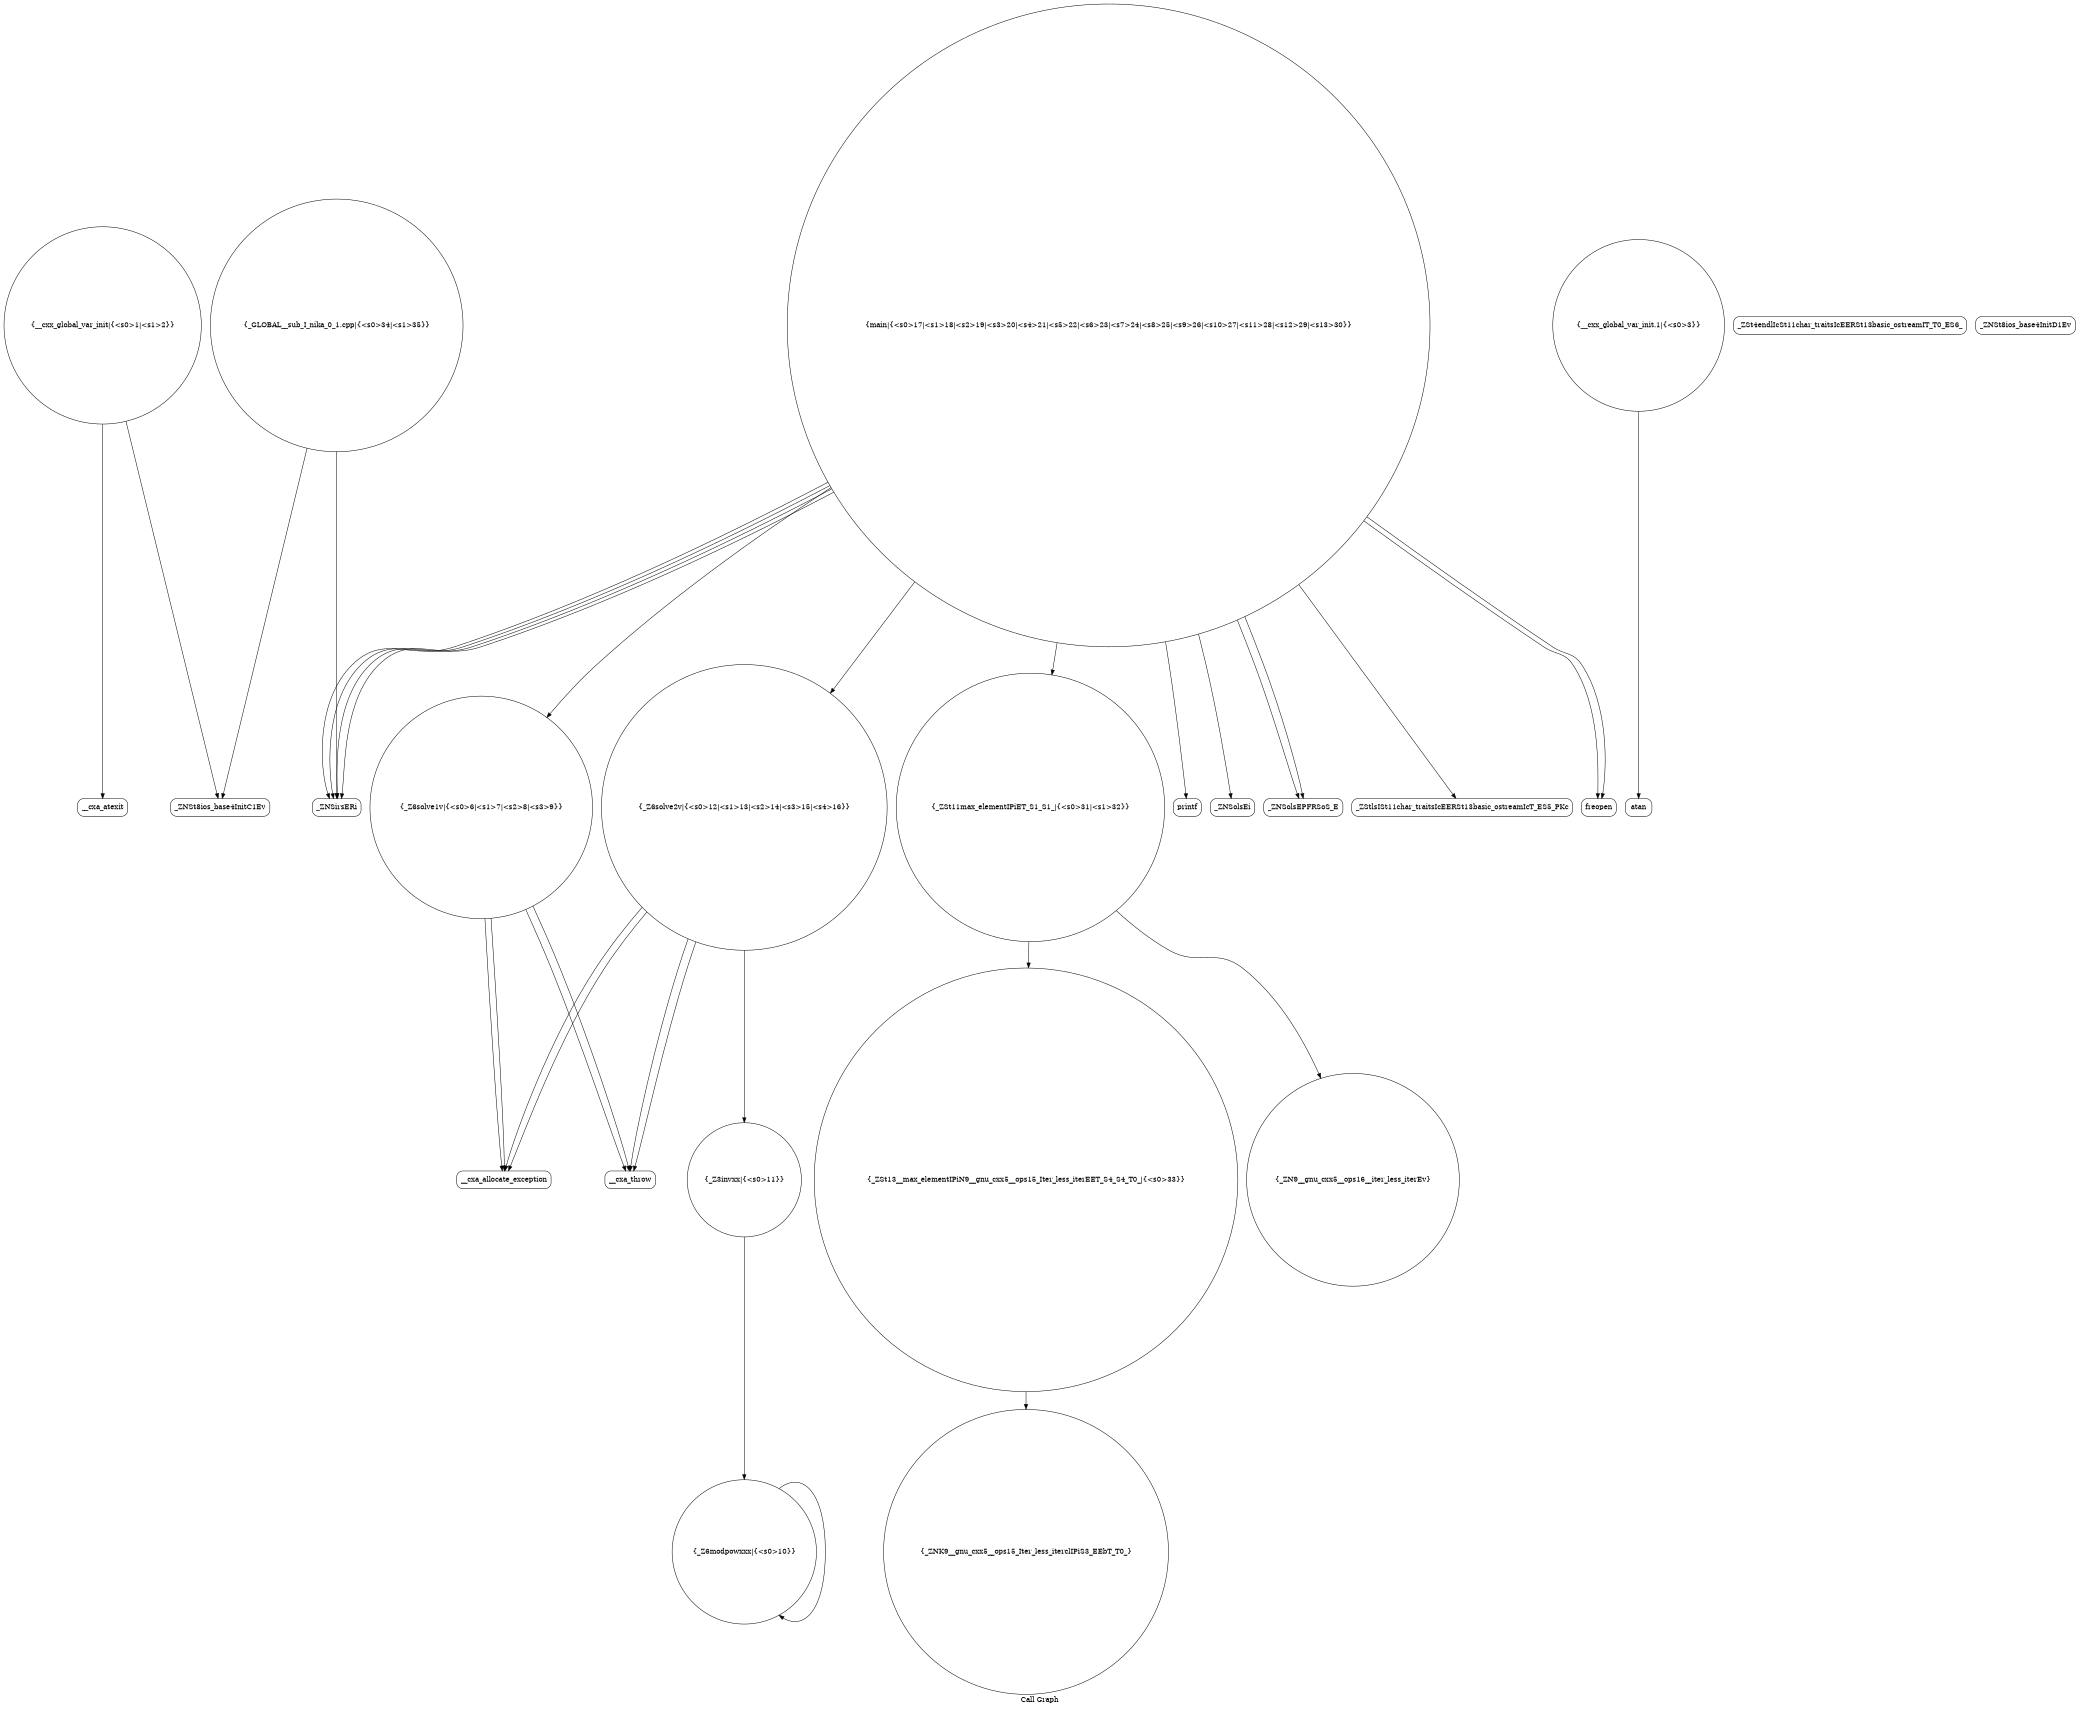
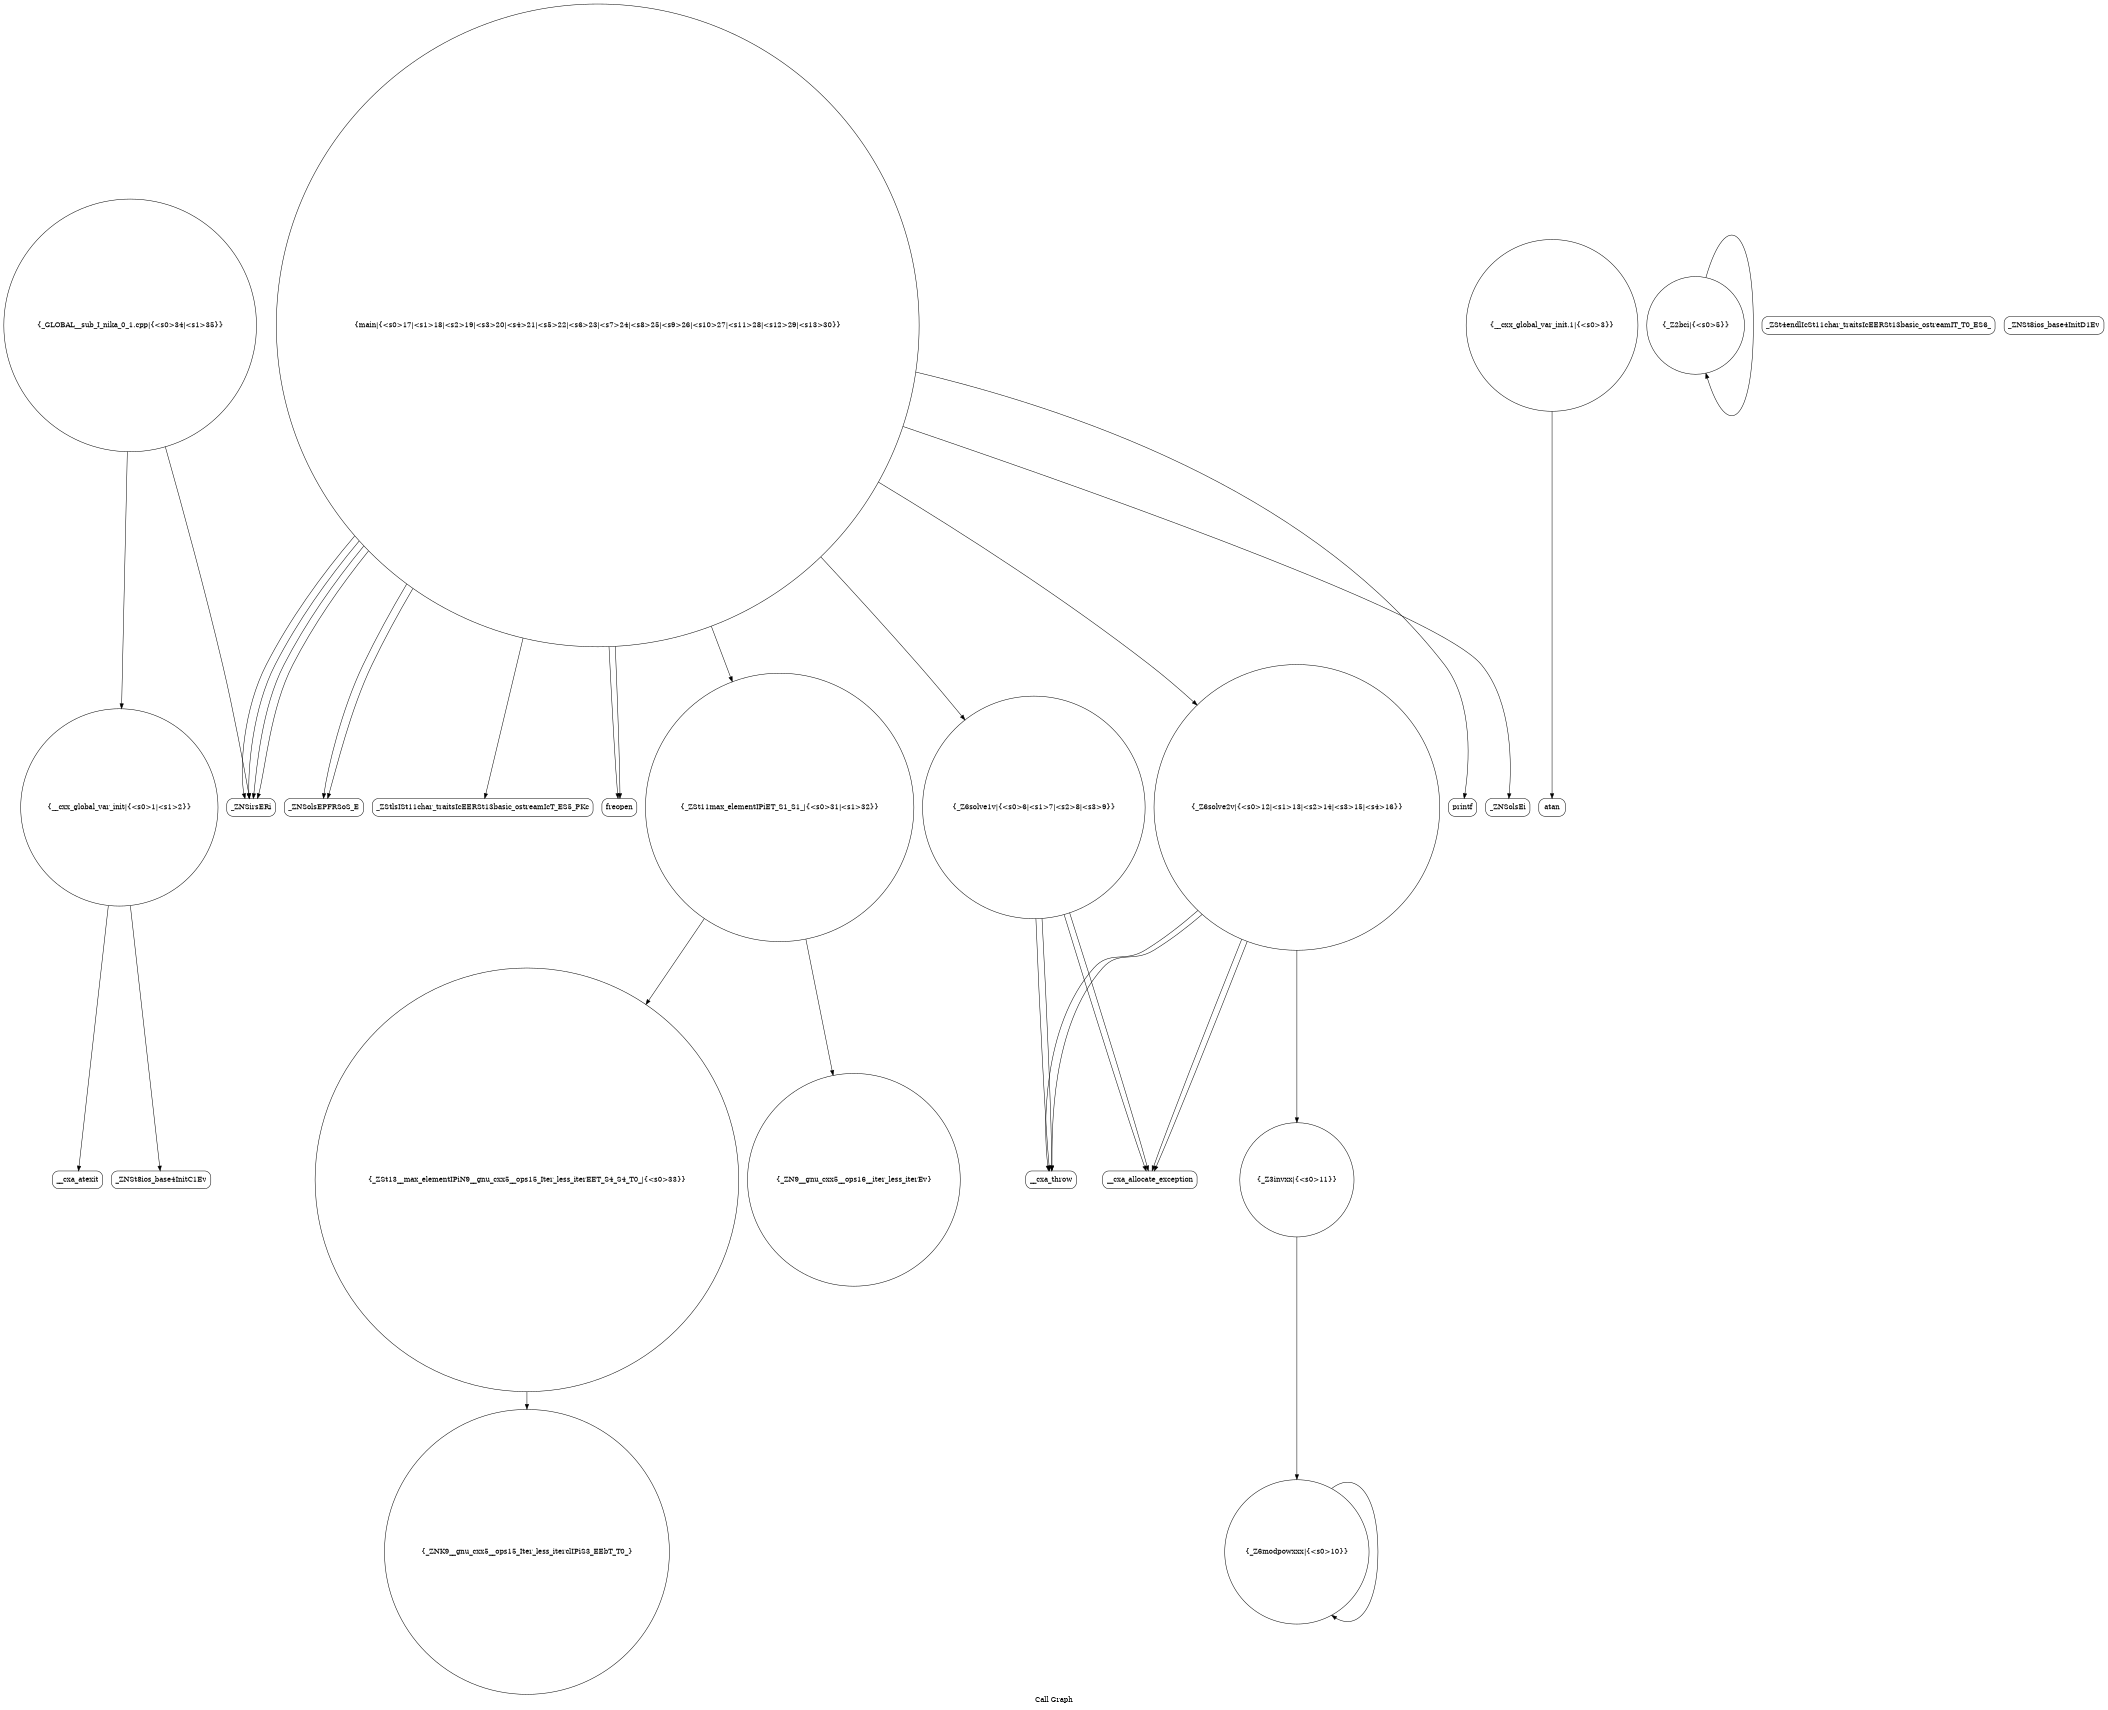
  digraph {
    label="Call Graph"
    node [shape=circle]
    edge [color=black tailport=s0]
    n1 [label="{__cxx_global_var_init|{<s0>1|<s1>2}}"]
    n2 [label="{_ZNSt8ios_base4InitC1Ev}" shape=Mrecord]
    n3 [label="{__cxa_atexit}" shape=Mrecord]
    n4 [label="{_GLOBAL__sub_I_nika_0_1.cpp|{<s0>34|<s1>35}}"]
    n5 [label="{_ZNSirsERi}" shape=Mrecord]
    n6 [label="{__cxx_global_var_init.1|{<s0>3}}"]
    n7 [label="{atan}" shape=Mrecord]
+   n8 [label="{_Z2bci|{<s0>5}}"]
    n9 [label="{main|{<s0>17|<s1>18|<s2>19|<s3>20|<s4>21|<s5>22|<s6>23|<s7>24|<s8>25|<s9>26|<s10>27|<s11>28|<s12>29|<s13>30}}"]
    n10 [label="{freopen}" shape=Mrecord]
    n11 [label="{_ZSt11max_elementIPiET_S1_S1_|{<s0>31|<s1>32}}"]
    n12 [label="{_Z6solve1v|{<s0>6|<s1>7|<s2>8|<s3>9}}"]
    n13 [label="{_Z6solve2v|{<s0>12|<s1>13|<s2>14|<s3>15|<s4>16}}"]
    n14 [label="{printf}" shape=Mrecord]
    n15 [label="{_ZNSolsEi}" shape=Mrecord]
    n16 [label="{_ZNSolsEPFRSoS_E}" shape=Mrecord]
    n17 [label="{_ZStlsISt11char_traitsIcEERSt13basic_ostreamIcT_ES5_PKc}" shape=Mrecord]
    n18 [label="{_ZSt13__max_elementIPiN9__gnu_cxx5__ops15_Iter_less_iterEET_S4_S4_T0_|{<s0>33}}"]
    n19 [label="{_ZN9__gnu_cxx5__ops16__iter_less_iterEv}"]
    n20 [label="{__cxa_allocate_exception}" shape=Mrecord]
    n21 [label="{__cxa_throw}" shape=Mrecord]
    n22 [label="{_Z3invxx|{<s0>11}}"]
    n23 [label="{_ZNK9__gnu_cxx5__ops15_Iter_less_iterclIPiS3_EEbT_T0_}"]
    n24 [label="{_Z6modpowxxx|{<s0>10}}"]
    n25 [label="{_ZSt4endlIcSt11char_traitsIcEERSt13basic_ostreamIT_T0_ES6_}" shape=Mrecord]
    n26 [label="{_ZNSt8ios_base4InitD1Ev}" shape=Mrecord]
    n1 -> n2
    n1 -> n3 [tailport=s1]
-   n4 -> n2
+   n4 -> n1
    n4 -> n5 [tailport=s1]
    n6 -> n7
+   n8 -> n8
    n9 -> n5 [tailport=s2]
    n9 -> n5 [tailport=s3]
    n9 -> n5 [tailport=s4]
    n9 -> n5 [tailport=s5]
    n9 -> n10
    n9 -> n10 [tailport=s1]
    n9 -> n11 [tailport=s6]
    n9 -> n12 [tailport=s7]
    n9 -> n13 [tailport=s8]
    n9 -> n14 [tailport=s9]
    n9 -> n15 [tailport=s10]
    n9 -> n16 [tailport=s11]
    n9 -> n16 [tailport=s13]
    n9 -> n17 [tailport=s12]
    n11 -> n18 [tailport=s1]
    n11 -> n19
    n12 -> n20
    n12 -> n20 [tailport=s2]
    n12 -> n21 [tailport=s1]
    n12 -> n21 [tailport=s3]
    n13 -> n20 [tailport=s1]
    n13 -> n20 [tailport=s3]
    n13 -> n21 [tailport=s2]
    n13 -> n21 [tailport=s4]
    n13 -> n22
    n18 -> n23
    n22 -> n24
    n24 -> n24
  }
